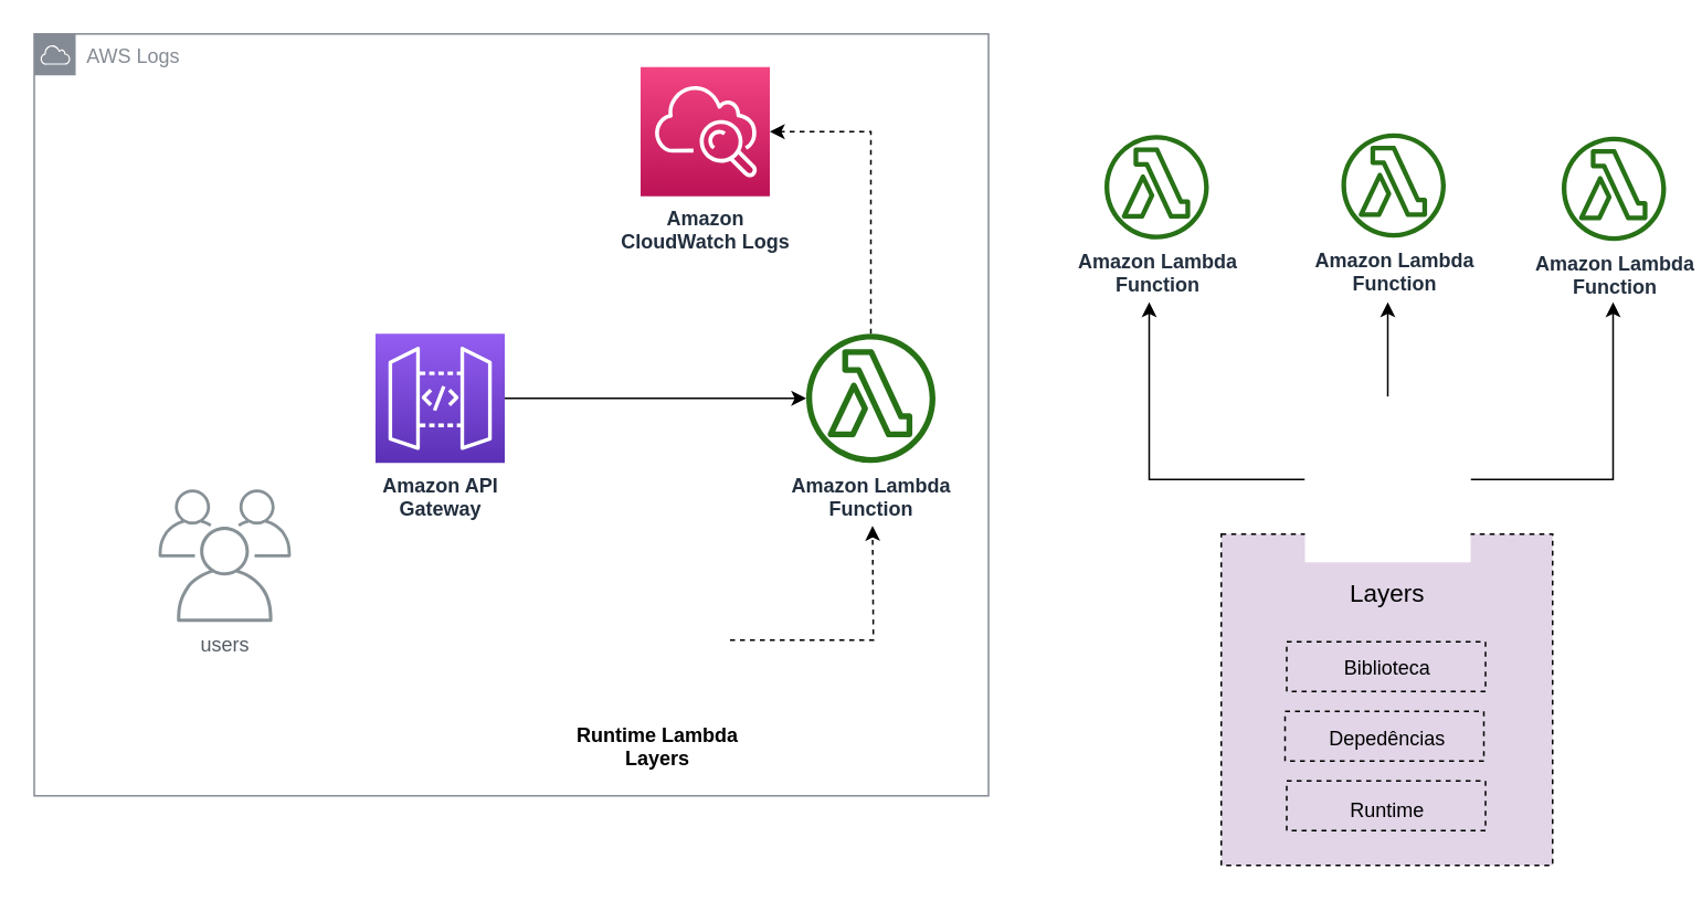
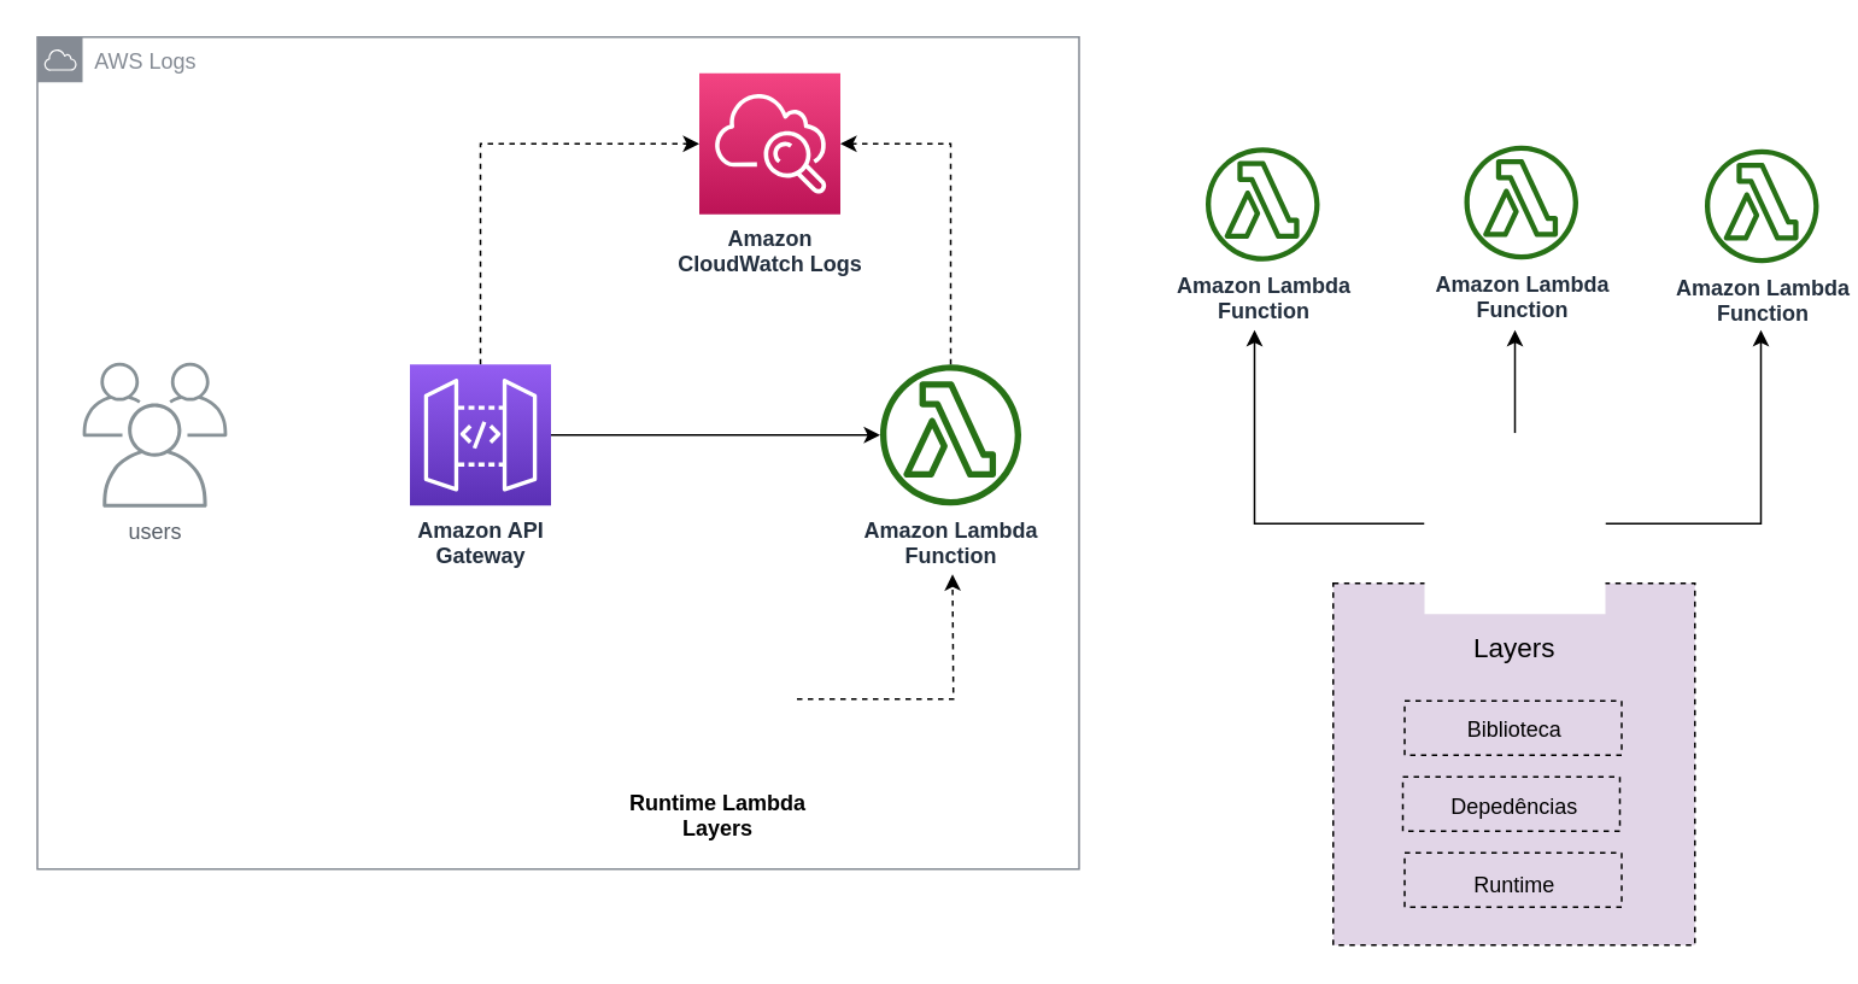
  <mxCell id="0" />
  <mxCell id="1" parent="0" />
  <mxCell id="2" value="&lt;font style=&quot;font-size: 15px&quot;&gt;Layers&lt;/font&gt;&lt;br&gt;&lt;br&gt;&lt;br&gt;Biblioteca&lt;br&gt;&lt;br&gt;&lt;br&gt;Depedências&lt;br&gt;&lt;br&gt;&lt;br&gt;Runtime" style="whiteSpace=wrap;html=1;aspect=fixed;dashed=1;fillColor=#e1d5e7;" parent="1" vertex="1"><mxGeometry x="736.5" y="322" width="200" height="200" as="geometry" /></mxCell>
  <mxCell id="3" style="edgeStyle=orthogonalEdgeStyle;rounded=0;orthogonalLoop=1;jettySize=auto;html=1;dashed=1;" parent="1" source="4" target="5" edge="1"><mxGeometry relative="1" as="geometry"><Array as="points"><mxPoint x="525" y="79" /></Array></mxGeometry></mxCell>
  <mxCell id="4" value="&lt;b&gt;Amazon Lambda &lt;br&gt;Function&lt;/b&gt;" style="outlineConnect=0;fontColor=#232F3E;gradientColor=none;fillColor=#277116;strokeColor=none;dashed=0;verticalLabelPosition=bottom;verticalAlign=top;align=center;html=1;fontSize=12;fontStyle=0;aspect=fixed;pointerEvents=1;shape=mxgraph.aws4.lambda_function;" parent="1" vertex="1"><mxGeometry x="486" y="201" width="78" height="78" as="geometry" /></mxCell>
  <mxCell id="5" value="&lt;b&gt;Amazon &lt;br&gt;CloudWatch Logs&lt;/b&gt;" style="outlineConnect=0;fontColor=#232F3E;gradientColor=#F34482;gradientDirection=north;fillColor=#BC1356;strokeColor=#ffffff;dashed=0;verticalLabelPosition=bottom;verticalAlign=top;align=center;html=1;fontSize=12;fontStyle=0;aspect=fixed;shape=mxgraph.aws4.resourceIcon;resIcon=mxgraph.aws4.cloudwatch;" parent="1" vertex="1"><mxGeometry x="386" y="40" width="78" height="78" as="geometry" /></mxCell>
  <mxCell id="6" style="edgeStyle=orthogonalEdgeStyle;rounded=0;orthogonalLoop=1;jettySize=auto;html=1;" parent="1" source="8" target="4" edge="1"><mxGeometry relative="1" as="geometry" /></mxCell>
+ <mxCell id="7" style="edgeStyle=orthogonalEdgeStyle;rounded=0;orthogonalLoop=1;jettySize=auto;html=1;dashed=1;" parent="1" source="8" target="5" edge="1"><mxGeometry relative="1" as="geometry"><Array as="points"><mxPoint x="265" y="79" /></Array></mxGeometry></mxCell>
  <mxCell id="8" value="&lt;b&gt;Amazon API&lt;br&gt;Gateway&lt;/b&gt;" style="outlineConnect=0;fontColor=#232F3E;gradientColor=#945DF2;gradientDirection=north;fillColor=#5A30B5;strokeColor=#ffffff;dashed=0;verticalLabelPosition=bottom;verticalAlign=top;align=center;html=1;fontSize=12;fontStyle=0;aspect=fixed;shape=mxgraph.aws4.resourceIcon;resIcon=mxgraph.aws4.api_gateway;" parent="1" vertex="1"><mxGeometry x="226" y="201" width="78" height="78" as="geometry" /></mxCell>
  <mxCell id="9" style="edgeStyle=orthogonalEdgeStyle;rounded=0;orthogonalLoop=1;jettySize=auto;html=1;" parent="1" source="12" edge="1"><mxGeometry relative="1" as="geometry"><mxPoint x="693" y="182" as="targetPoint" /><Array as="points"><mxPoint x="693" y="289" /><mxPoint x="693" y="192" /></Array></mxGeometry></mxCell>
  <mxCell id="10" style="edgeStyle=orthogonalEdgeStyle;rounded=0;orthogonalLoop=1;jettySize=auto;html=1;" parent="1" source="12" edge="1"><mxGeometry relative="1" as="geometry"><mxPoint x="837" y="182" as="targetPoint" /></mxGeometry></mxCell>
  <mxCell id="11" style="edgeStyle=orthogonalEdgeStyle;rounded=0;orthogonalLoop=1;jettySize=auto;html=1;" parent="1" source="12" edge="1"><mxGeometry relative="1" as="geometry"><mxPoint x="973" y="182" as="targetPoint" /><Array as="points"><mxPoint x="973" y="289" /><mxPoint x="973" y="182" /></Array></mxGeometry></mxCell>
  <mxCell id="12" value="" style="shape=image;html=1;verticalAlign=top;verticalLabelPosition=bottom;labelBackgroundColor=#ffffff;imageAspect=0;aspect=fixed;image=https://cdn1.iconfinder.com/data/icons/feather-2/24/layers-128.png;imageBackground=#ffffff;" parent="1" vertex="1"><mxGeometry x="787" y="239" width="100" height="100" as="geometry" /></mxCell>
  <mxCell id="13" value="&lt;b&gt;Amazon Lambda &lt;br&gt;Function&lt;/b&gt;" style="outlineConnect=0;fontColor=#232F3E;gradientColor=none;fillColor=#277116;strokeColor=none;dashed=0;verticalLabelPosition=bottom;verticalAlign=top;align=center;html=1;fontSize=12;fontStyle=0;aspect=fixed;pointerEvents=1;shape=mxgraph.aws4.lambda_function;" parent="1" vertex="1"><mxGeometry x="666" y="81" width="63" height="63" as="geometry" /></mxCell>
  <mxCell id="14" value="&lt;b&gt;Amazon Lambda &lt;br&gt;Function&lt;/b&gt;" style="outlineConnect=0;fontColor=#232F3E;gradientColor=none;fillColor=#277116;strokeColor=none;dashed=0;verticalLabelPosition=bottom;verticalAlign=top;align=center;html=1;fontSize=12;fontStyle=0;aspect=fixed;pointerEvents=1;shape=mxgraph.aws4.lambda_function;" parent="1" vertex="1"><mxGeometry x="809" y="80" width="63" height="63" as="geometry" /></mxCell>
  <mxCell id="15" value="&lt;b&gt;Amazon Lambda &lt;br&gt;Function&lt;/b&gt;" style="outlineConnect=0;fontColor=#232F3E;gradientColor=none;fillColor=#277116;strokeColor=none;dashed=0;verticalLabelPosition=bottom;verticalAlign=top;align=center;html=1;fontSize=12;fontStyle=0;aspect=fixed;pointerEvents=1;shape=mxgraph.aws4.lambda_function;" parent="1" vertex="1"><mxGeometry x="942" y="82" width="63" height="63" as="geometry" /></mxCell>
- <mxCell id="16" value="users" style="outlineConnect=0;gradientColor=none;fontColor=#545B64;strokeColor=none;fillColor=#879196;dashed=0;verticalLabelPosition=bottom;verticalAlign=top;align=center;html=1;fontSize=12;fontStyle=0;aspect=fixed;shape=mxgraph.aws4.illustration_users;pointerEvents=1" parent="1" vertex="1"><mxGeometry x="95" y="295" width="80" height="80" as="geometry" /></mxCell>
+ <mxCell id="16" value="users" style="outlineConnect=0;gradientColor=none;fontColor=#545B64;strokeColor=none;fillColor=#879196;dashed=0;verticalLabelPosition=bottom;verticalAlign=top;align=center;html=1;fontSize=12;fontStyle=0;aspect=fixed;shape=mxgraph.aws4.illustration_users;pointerEvents=1" parent="1" vertex="1"><mxGeometry x="45" y="200" width="80" height="80" as="geometry" /></mxCell>
  <mxCell id="17" value="" style="rounded=0;whiteSpace=wrap;html=1;dashed=1;fillColor=none;" parent="1" vertex="1"><mxGeometry x="776" y="387" width="120" height="30" as="geometry" /></mxCell>
  <mxCell id="18" value="" style="rounded=0;whiteSpace=wrap;html=1;dashed=1;fillColor=none;" parent="1" vertex="1"><mxGeometry x="775" y="429" width="120" height="30" as="geometry" /></mxCell>
  <mxCell id="19" value="" style="rounded=0;whiteSpace=wrap;html=1;dashed=1;fillColor=none;" parent="1" vertex="1"><mxGeometry x="776" y="471" width="120" height="30" as="geometry" /></mxCell>
  <mxCell id="20" style="edgeStyle=orthogonalEdgeStyle;rounded=0;orthogonalLoop=1;jettySize=auto;html=1;dashed=1;" parent="1" source="21" edge="1"><mxGeometry relative="1" as="geometry"><mxPoint x="526" y="317" as="targetPoint" /></mxGeometry></mxCell>
  <mxCell id="21" value="&lt;b&gt;Runtime Lambda &lt;br&gt;Layers&lt;/b&gt;" style="shape=image;html=1;verticalAlign=top;verticalLabelPosition=bottom;labelBackgroundColor=#ffffff;imageAspect=0;aspect=fixed;image=https://cdn1.iconfinder.com/data/icons/feather-2/24/layers-128.png;imageBackground=#ffffff;" parent="1" vertex="1"><mxGeometry x="352" y="342" width="88" height="88" as="geometry" /></mxCell>
  <mxCell id="22" value="AWS Logs" style="outlineConnect=0;gradientColor=none;html=1;whiteSpace=wrap;fontSize=12;fontStyle=0;shape=mxgraph.aws4.group;grIcon=mxgraph.aws4.group_aws_cloud;strokeColor=#858B94;fillColor=none;verticalAlign=top;align=left;spacingLeft=30;fontColor=#858B94;dashed=0;" vertex="1" parent="1"><mxGeometry x="20" y="20" width="576" height="460" as="geometry" /></mxCell>
